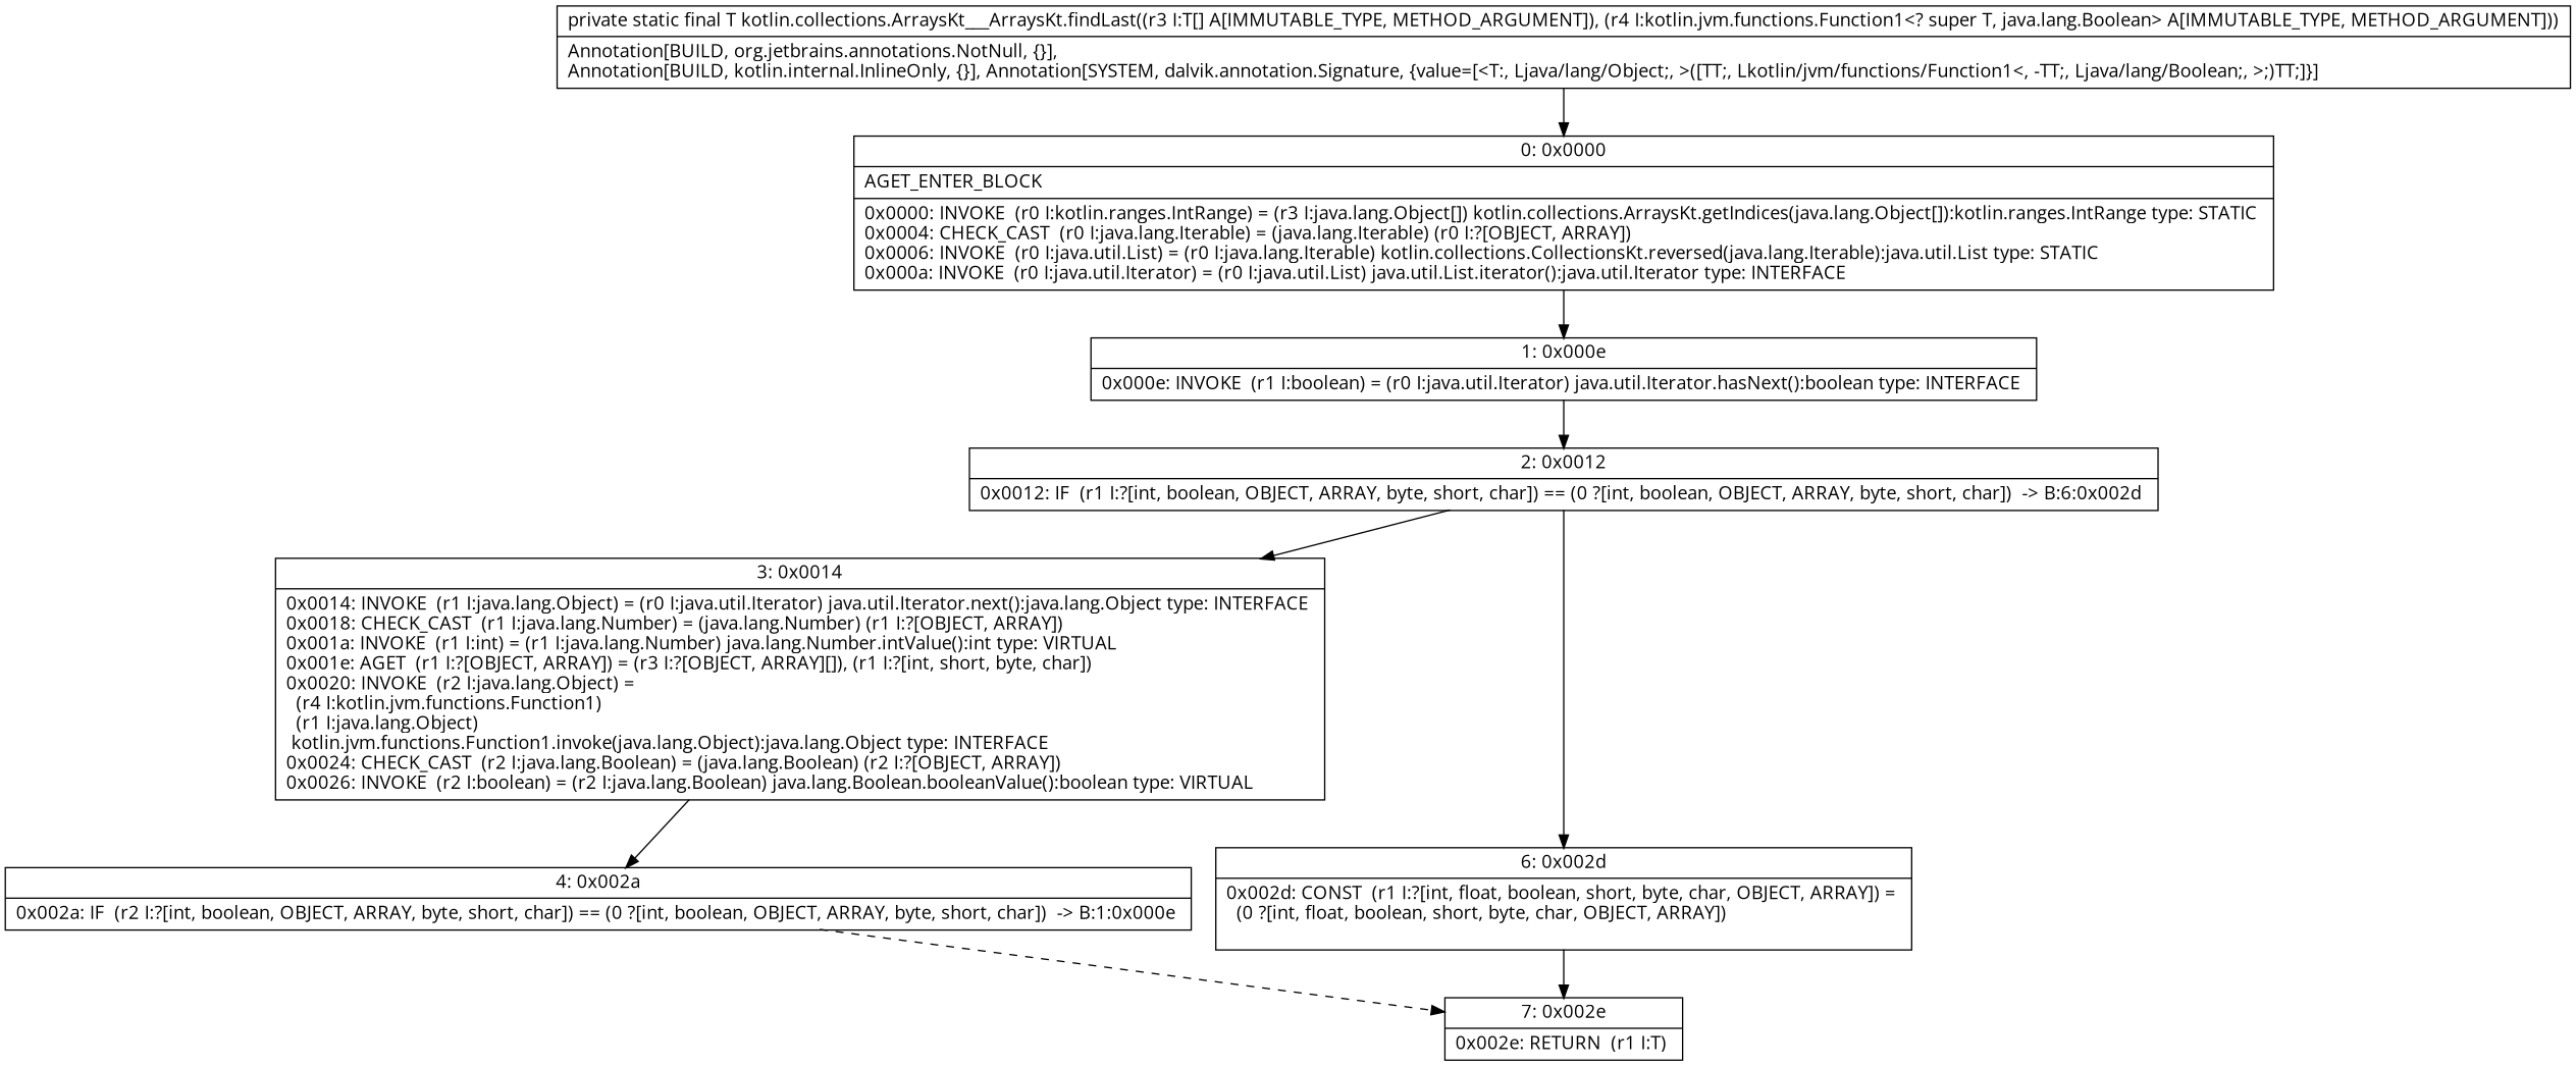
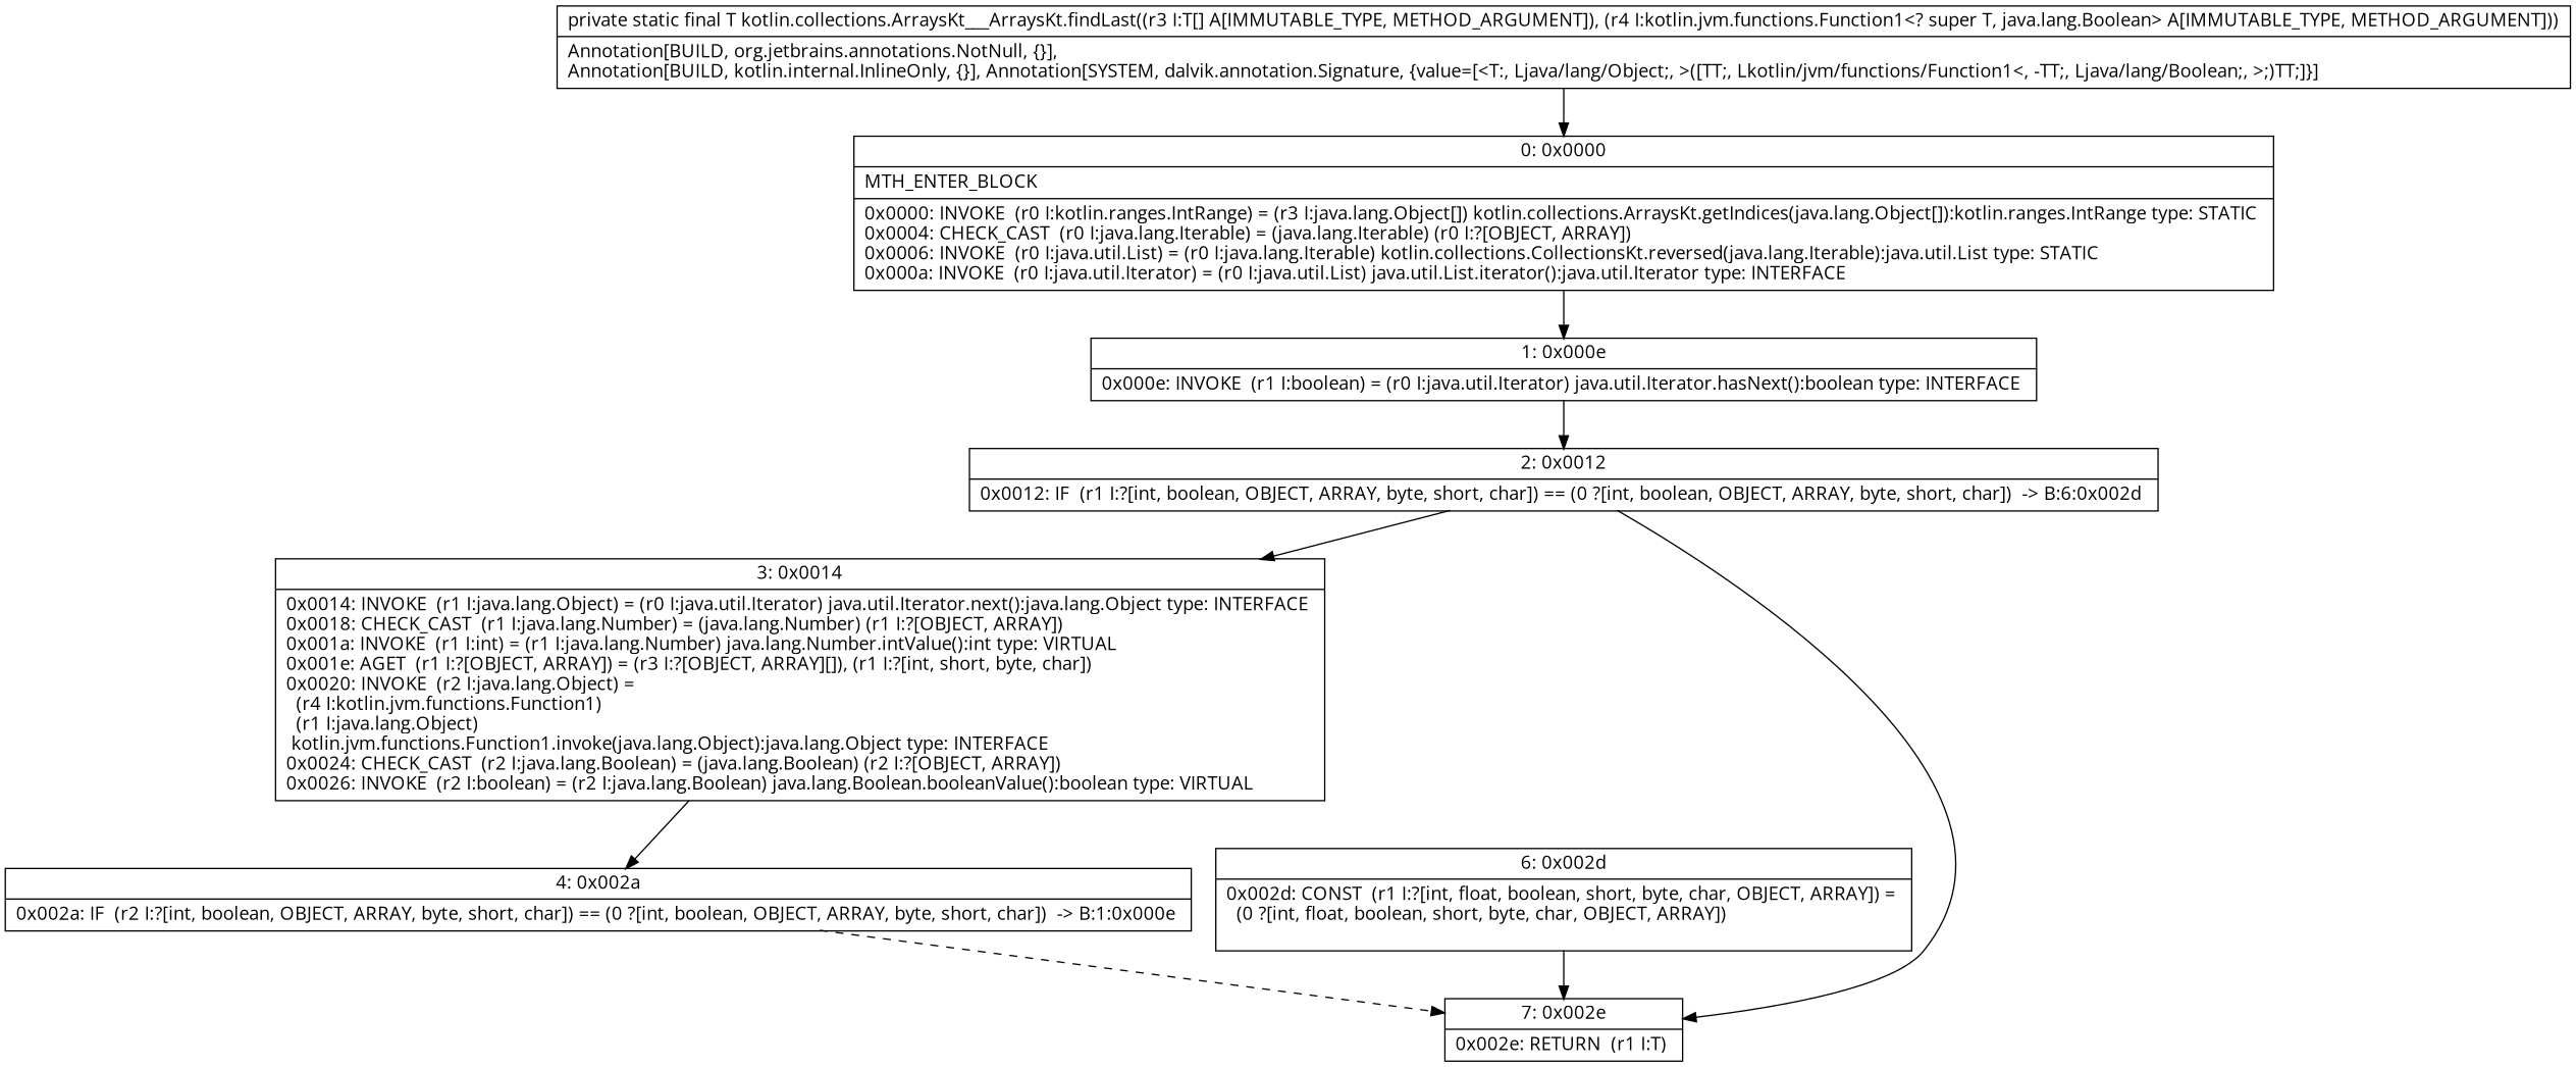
  digraph {
    fontname="Open Sans"
    node [fontname="Open Sans" shape=record]
    edge [fontname="Open Sans"]
-   n1 [label="{0\:\ 0x0000|AGET_ENTER_BLOCK\l|0x0000: INVOKE  (r0 I:kotlin.ranges.IntRange) = (r3 I:java.lang.Object[]) kotlin.collections.ArraysKt.getIndices(java.lang.Object[]):kotlin.ranges.IntRange type: STATIC \l0x0004: CHECK_CAST  (r0 I:java.lang.Iterable) = (java.lang.Iterable) (r0 I:?[OBJECT, ARRAY]) \l0x0006: INVOKE  (r0 I:java.util.List) = (r0 I:java.lang.Iterable) kotlin.collections.CollectionsKt.reversed(java.lang.Iterable):java.util.List type: STATIC \l0x000a: INVOKE  (r0 I:java.util.Iterator) = (r0 I:java.util.List) java.util.List.iterator():java.util.Iterator type: INTERFACE \l}"]
+   n1 [label="{0\:\ 0x0000|MTH_ENTER_BLOCK\l|0x0000: INVOKE  (r0 I:kotlin.ranges.IntRange) = (r3 I:java.lang.Object[]) kotlin.collections.ArraysKt.getIndices(java.lang.Object[]):kotlin.ranges.IntRange type: STATIC \l0x0004: CHECK_CAST  (r0 I:java.lang.Iterable) = (java.lang.Iterable) (r0 I:?[OBJECT, ARRAY]) \l0x0006: INVOKE  (r0 I:java.util.List) = (r0 I:java.lang.Iterable) kotlin.collections.CollectionsKt.reversed(java.lang.Iterable):java.util.List type: STATIC \l0x000a: INVOKE  (r0 I:java.util.Iterator) = (r0 I:java.util.List) java.util.List.iterator():java.util.Iterator type: INTERFACE \l}"]
    n2 [label="{1\:\ 0x000e|0x000e: INVOKE  (r1 I:boolean) = (r0 I:java.util.Iterator) java.util.Iterator.hasNext():boolean type: INTERFACE \l}"]
    n3 [label="{2\:\ 0x0012|0x0012: IF  (r1 I:?[int, boolean, OBJECT, ARRAY, byte, short, char]) == (0 ?[int, boolean, OBJECT, ARRAY, byte, short, char])  \-\> B:6:0x002d \l}"]
    n4 [label="{3\:\ 0x0014|0x0014: INVOKE  (r1 I:java.lang.Object) = (r0 I:java.util.Iterator) java.util.Iterator.next():java.lang.Object type: INTERFACE \l0x0018: CHECK_CAST  (r1 I:java.lang.Number) = (java.lang.Number) (r1 I:?[OBJECT, ARRAY]) \l0x001a: INVOKE  (r1 I:int) = (r1 I:java.lang.Number) java.lang.Number.intValue():int type: VIRTUAL \l0x001e: AGET  (r1 I:?[OBJECT, ARRAY]) = (r3 I:?[OBJECT, ARRAY][]), (r1 I:?[int, short, byte, char]) \l0x0020: INVOKE  (r2 I:java.lang.Object) = \l  (r4 I:kotlin.jvm.functions.Function1)\l  (r1 I:java.lang.Object)\l kotlin.jvm.functions.Function1.invoke(java.lang.Object):java.lang.Object type: INTERFACE \l0x0024: CHECK_CAST  (r2 I:java.lang.Boolean) = (java.lang.Boolean) (r2 I:?[OBJECT, ARRAY]) \l0x0026: INVOKE  (r2 I:boolean) = (r2 I:java.lang.Boolean) java.lang.Boolean.booleanValue():boolean type: VIRTUAL \l}"]
    n5 [label="{6\:\ 0x002d|0x002d: CONST  (r1 I:?[int, float, boolean, short, byte, char, OBJECT, ARRAY]) = \l  (0 ?[int, float, boolean, short, byte, char, OBJECT, ARRAY])\l \l}"]
    n6 [label="{4\:\ 0x002a|0x002a: IF  (r2 I:?[int, boolean, OBJECT, ARRAY, byte, short, char]) == (0 ?[int, boolean, OBJECT, ARRAY, byte, short, char])  \-\> B:1:0x000e \l}"]
    n7 [label="{7\:\ 0x002e|0x002e: RETURN  (r1 I:T) \l}"]
    n8 [label="{private static final T kotlin.collections.ArraysKt___ArraysKt.findLast((r3 I:T[] A[IMMUTABLE_TYPE, METHOD_ARGUMENT]), (r4 I:kotlin.jvm.functions.Function1\<? super T, java.lang.Boolean\> A[IMMUTABLE_TYPE, METHOD_ARGUMENT]))  | Annotation[BUILD, org.jetbrains.annotations.NotNull, \{\}], \lAnnotation[BUILD, kotlin.internal.InlineOnly, \{\}], Annotation[SYSTEM, dalvik.annotation.Signature, \{value=[\<T:, Ljava\/lang\/Object;, \>([TT;, Lkotlin\/jvm\/functions\/Function1\<, \-TT;, Ljava\/lang\/Boolean;, \>;)TT;]\}]\l}"]
    n1 -> n2
    n2 -> n3
    n3 -> n4 [style=solid]
-   n3 -> n5
+   n3 -> n7
    n4 -> n6
    n5 -> n7
    n6 -> n7 [style=dashed]
    n8 -> n1
  }
